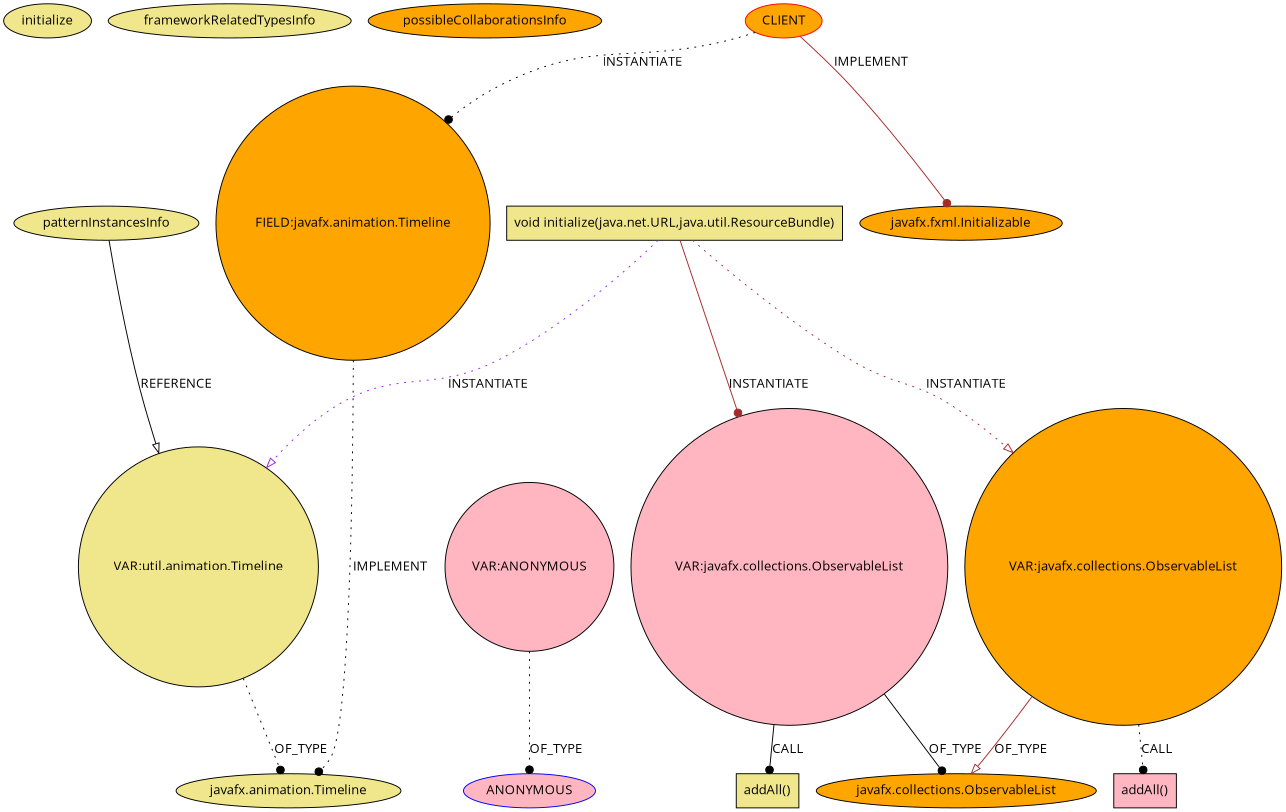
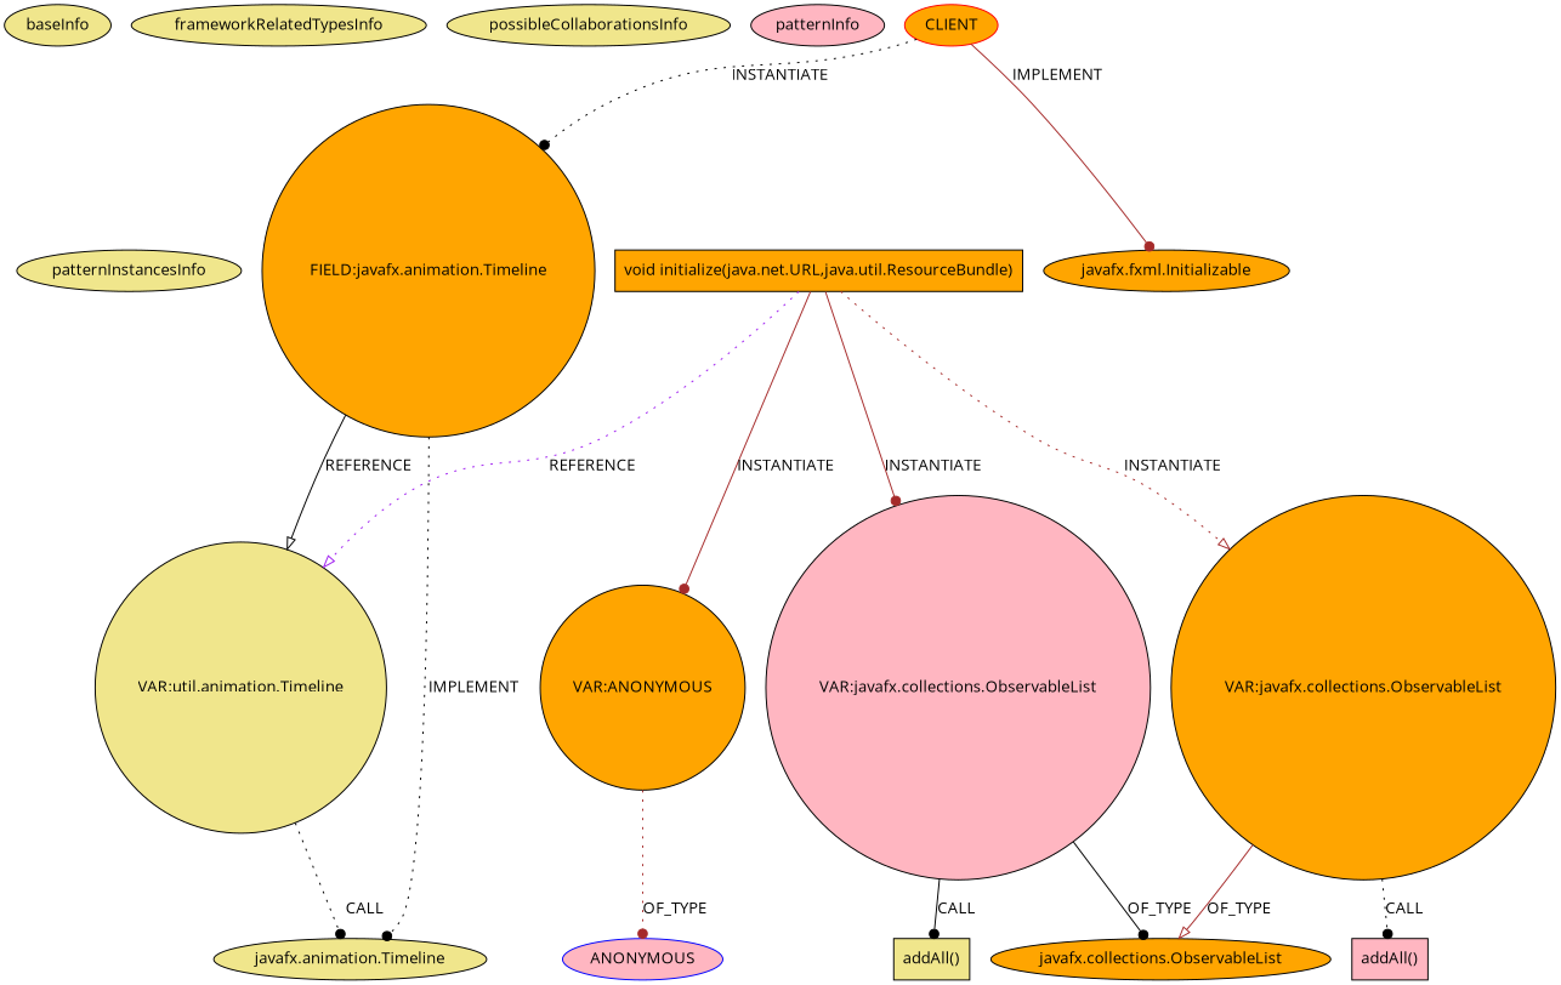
  digraph {
    fontname="Open Sans"
    node [fillcolor=khaki fontname="Open Sans" style=filled isFrameworkType=false]
    edge [arrowhead=dot color=black fontname="Open Sans" style=solid]
-   baseInfo [category=pattern graphId=1773 isAnonymous=false possibleRelation=false label=initialize isFrameworkType=""]
+   baseInfo [category=pattern graphId=1773 isAnonymous=false possibleRelation=false isFrameworkType=""]
    frameworkRelatedTypesInfo [0="javafx.fxml.Initializable" isFrameworkType=""]
-   possibleCollaborationsInfo [fillcolor=orange isFrameworkType=""]
+   possibleCollaborationsInfo [isFrameworkType=""]
+   patternInfo [fillcolor=lightpink frequency=2.0 patternRootClient=0 isFrameworkType=""]
    patternInstancesInfo [0="geyrix57-Proyecto_1_Bases~/geyrix57-Proyecto_1_Bases/Proyecto_1_Bases-master/src/Control/ControlLog.java~ControlLog~2710" 1="geyrix57-Proyecto_1_Bases~/geyrix57-Proyecto_1_Bases/Proyecto_1_Bases-master/src/Control/ControlSGA.java~ControlSGA~2701" isFrameworkType=""]
    n6 [fillcolor=orange label="FIELD:javafx.animation.Timeline" shape=circle vertexType=FIELD_DECLARATION]
    n7 [label="VAR:util.animation.Timeline" shape=circle vertexType=VARIABLE_EXPRESION]
    n8 [label="javafx.animation.Timeline" vertexType=FRAMEWORK_CLASS_TYPE]
-   n9 [label="void initialize(java.net.URL,java.util.ResourceBundle)" shape=box vertexType=OVERRIDING_METHOD_DECLARATION]
-   n10 [fillcolor=lightpink label="VAR:ANONYMOUS" shape=circle vertexType=VARIABLE_EXPRESION]
+   n9 [fillcolor=orange label="void initialize(java.net.URL,java.util.ResourceBundle)" shape=box vertexType=OVERRIDING_METHOD_DECLARATION]
+   n10 [fillcolor=orange label="VAR:ANONYMOUS" shape=circle vertexType=VARIABLE_EXPRESION]
    n11 [fillcolor=lightpink label="VAR:javafx.collections.ObservableList" shape=circle vertexType=VARIABLE_EXPRESION]
    n12 [fillcolor=orange label="VAR:javafx.collections.ObservableList" shape=circle vertexType=VARIABLE_EXPRESION]
    n13 [color=blue fillcolor=lightpink label=ANONYMOUS vertexType=REFERENCE_ANONYMOUS_DECLARATION]
    n14 [fillcolor=orange label="javafx.collections.ObservableList" vertexType=FRAMEWORK_INTERFACE_TYPE]
    n15 [label="addAll()" shape=box vertexType=INSIDE_CALL]
    n16 [fillcolor=lightpink label="addAll()" shape=box vertexType=INSIDE_CALL]
    n17 [color=red fillcolor=orange label=CLIENT vertexType=ROOT_CLIENT_CLASS_DECLARATION]
    n18 [fillcolor=orange label="javafx.fxml.Initializable" vertexType=FRAMEWORK_INTERFACE_TYPE]
-   patternInstancesInfo -> n7 [arrowhead=onormal label=REFERENCE]
+   n6 -> n7 [arrowhead=onormal label=REFERENCE]
    n6 -> n8 [label=IMPLEMENT style=dotted]
-   n7 -> n8 [label=OF_TYPE style=dotted]
-   n9 -> n7 [arrowhead=onormal color=purple label=INSTANTIATE style=dotted]
+   n7 -> n8 [label=CALL style=dotted]
+   n9 -> n7 [arrowhead=onormal color=purple label=REFERENCE style=dotted]
+   n9 -> n10 [color=brown label=INSTANTIATE]
    n9 -> n11 [color=brown label=INSTANTIATE]
    n9 -> n12 [arrowhead=onormal color=brown label=INSTANTIATE style=dotted]
-   n10 -> n13 [label=OF_TYPE style=dotted]
+   n10 -> n13 [color=brown label=OF_TYPE style=dotted]
    n11 -> n14 [label=OF_TYPE]
    n11 -> n15 [label=CALL]
    n12 -> n14 [arrowhead=onormal color=brown label=OF_TYPE]
    n12 -> n16 [label=CALL style=dotted]
    n17 -> n6 [label=INSTANTIATE style=dotted]
    n17 -> n18 [color=brown label=IMPLEMENT]
  }
